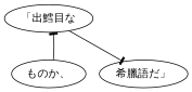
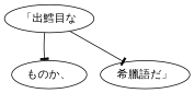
  digraph {
    edge [arrowhead=tee]
    n1 [label="「出鱈目な"]
    n2 [label="ものか、"]
    n3 [label="希臘語だ」"]
-   n2 -> n1
+   n1 -> n2
    n1 -> n3
  }
